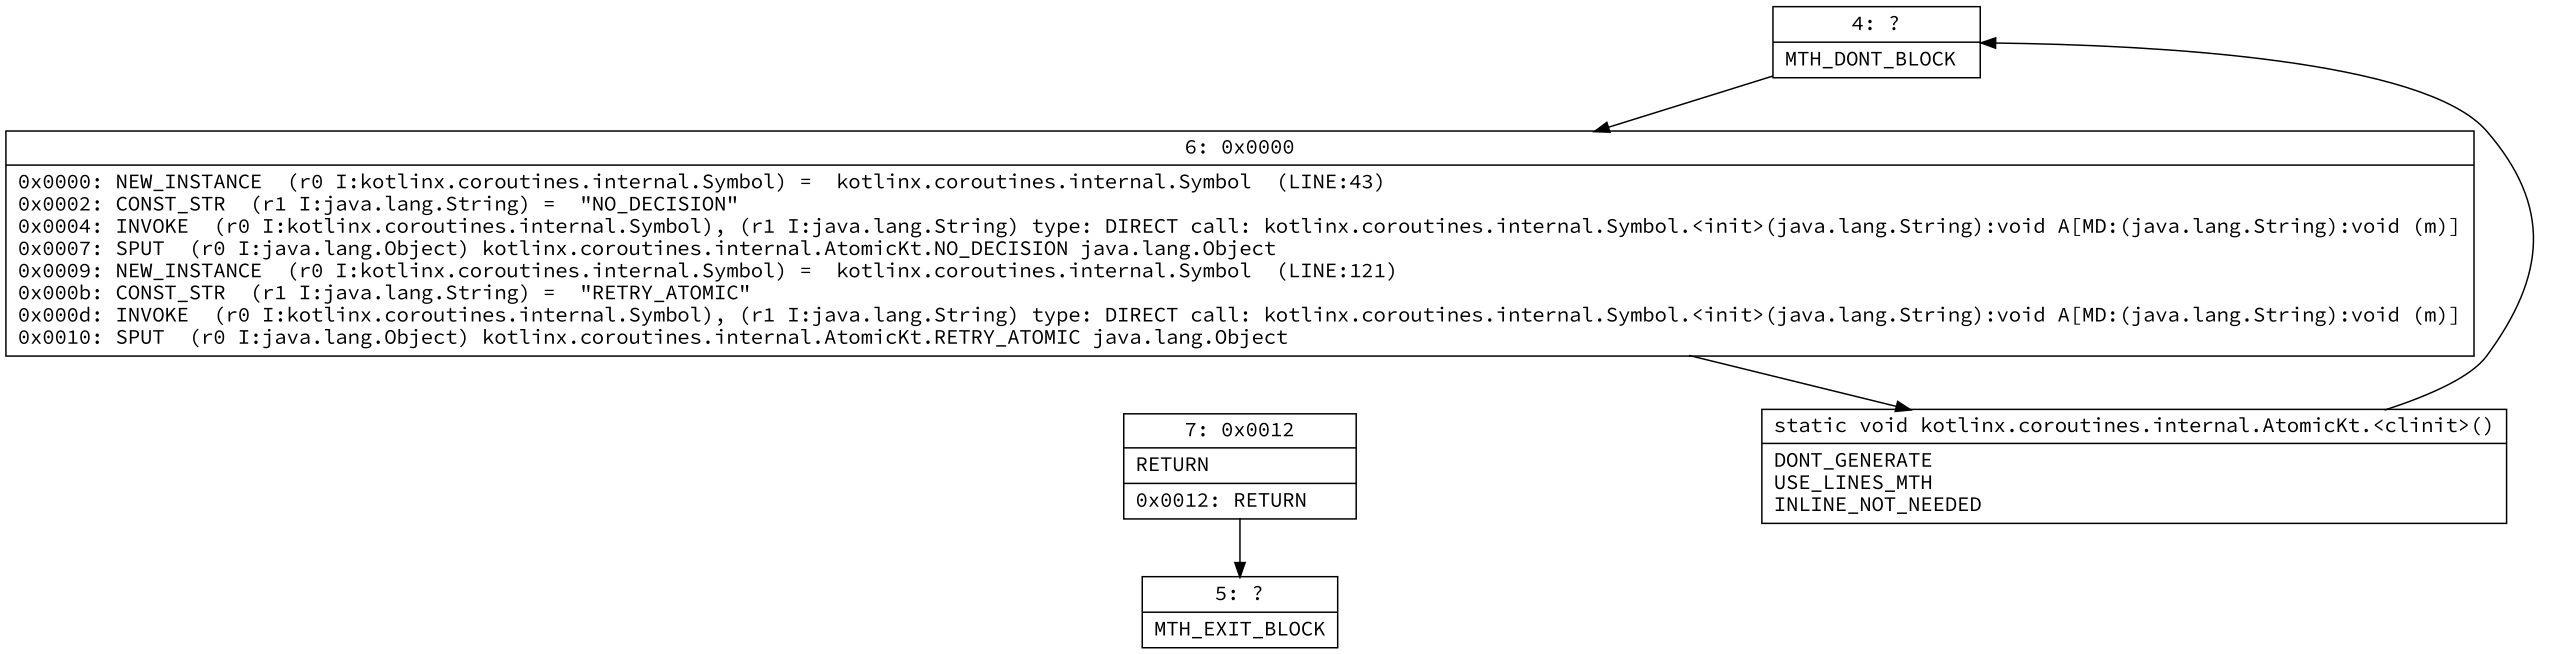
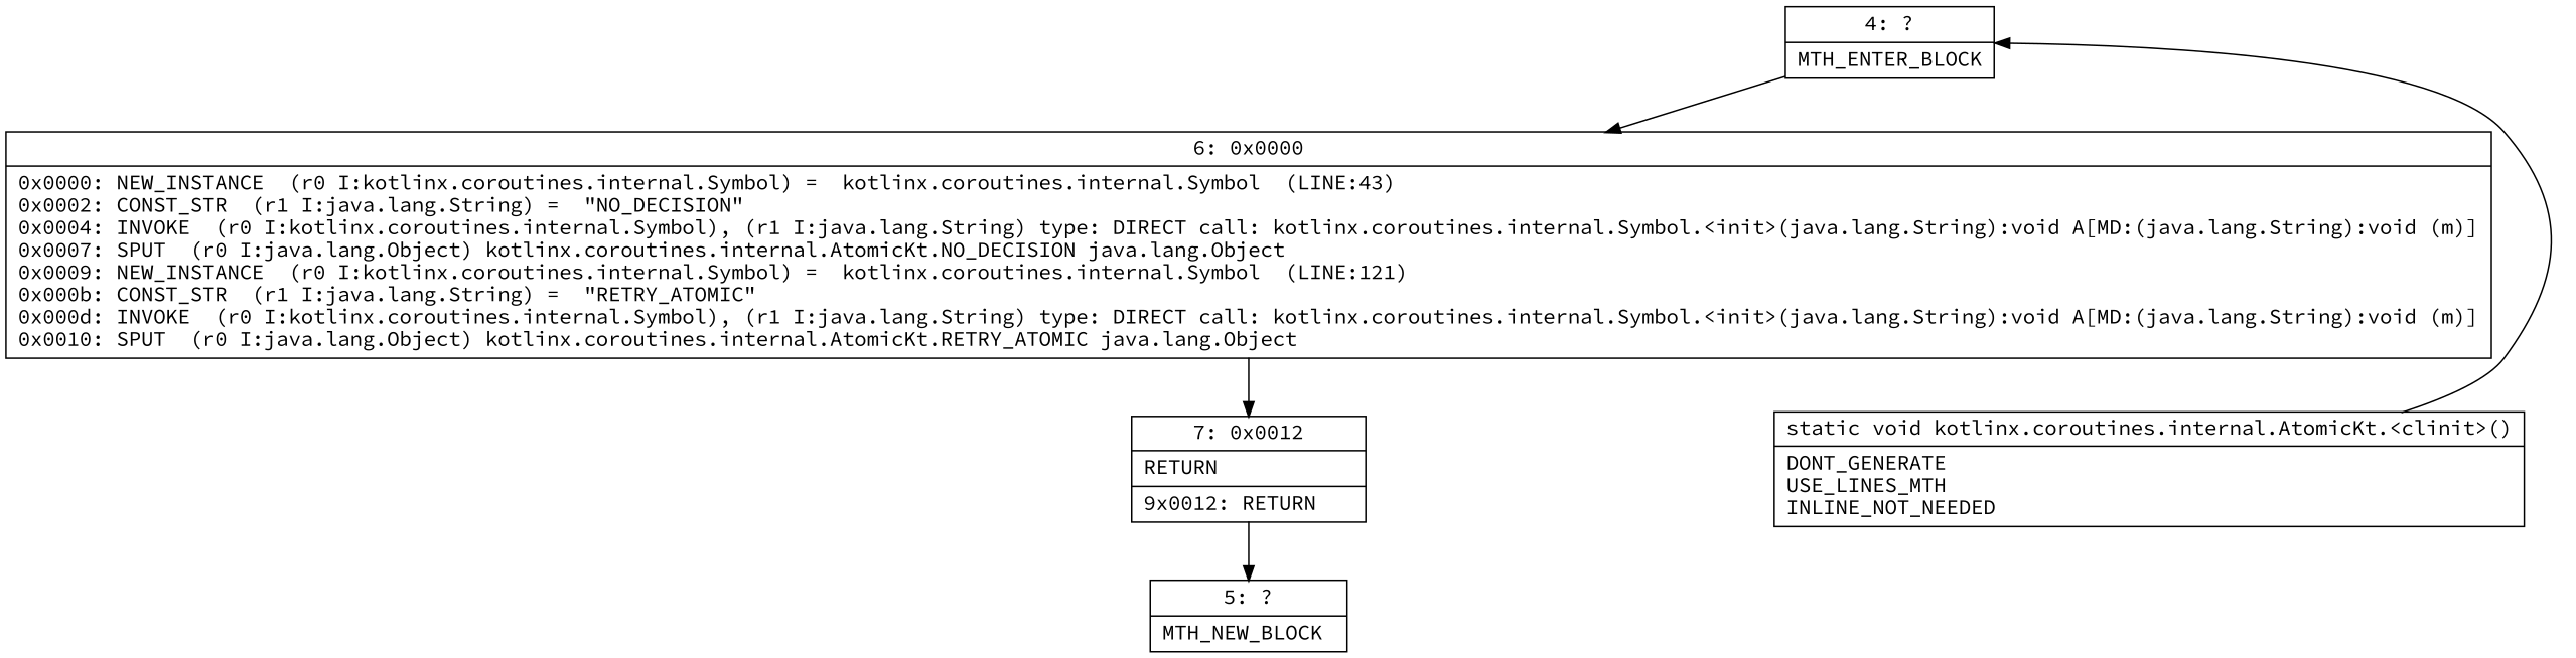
  digraph {
    fontname="Source Code Pro"
    node [fontname="Source Code Pro" shape=record]
    edge [fontname="Source Code Pro"]
-   n1 [label="{4\:\ ?|MTH_DONT_BLOCK\l}"]
+   n1 [label="{4\:\ ?|MTH_ENTER_BLOCK\l}"]
    n2 [label="{6\:\ 0x0000|0x0000: NEW_INSTANCE  (r0 I:kotlinx.coroutines.internal.Symbol) =  kotlinx.coroutines.internal.Symbol  (LINE:43)\l0x0002: CONST_STR  (r1 I:java.lang.String) =  \"NO_DECISION\" \l0x0004: INVOKE  (r0 I:kotlinx.coroutines.internal.Symbol), (r1 I:java.lang.String) type: DIRECT call: kotlinx.coroutines.internal.Symbol.\<init\>(java.lang.String):void A[MD:(java.lang.String):void (m)]\l0x0007: SPUT  (r0 I:java.lang.Object) kotlinx.coroutines.internal.AtomicKt.NO_DECISION java.lang.Object \l0x0009: NEW_INSTANCE  (r0 I:kotlinx.coroutines.internal.Symbol) =  kotlinx.coroutines.internal.Symbol  (LINE:121)\l0x000b: CONST_STR  (r1 I:java.lang.String) =  \"RETRY_ATOMIC\" \l0x000d: INVOKE  (r0 I:kotlinx.coroutines.internal.Symbol), (r1 I:java.lang.String) type: DIRECT call: kotlinx.coroutines.internal.Symbol.\<init\>(java.lang.String):void A[MD:(java.lang.String):void (m)]\l0x0010: SPUT  (r0 I:java.lang.Object) kotlinx.coroutines.internal.AtomicKt.RETRY_ATOMIC java.lang.Object \l}"]
-   n3 [label="{7\:\ 0x0012|RETURN\l|0x0012: RETURN   \l}"]
-   n4 [label="{5\:\ ?|MTH_EXIT_BLOCK\l}"]
+   n3 [label="{7\:\ 0x0012|RETURN\l|9x0012: RETURN   \l}"]
+   n4 [label="{5\:\ ?|MTH_NEW_BLOCK\l}"]
    n5 [label="{static void kotlinx.coroutines.internal.AtomicKt.\<clinit\>()  | DONT_GENERATE\lUSE_LINES_MTH\lINLINE_NOT_NEEDED\l}"]
    n1 -> n2
-   n2 -> n5
+   n2 -> n3
    n3 -> n4
    n5 -> n1
  }
